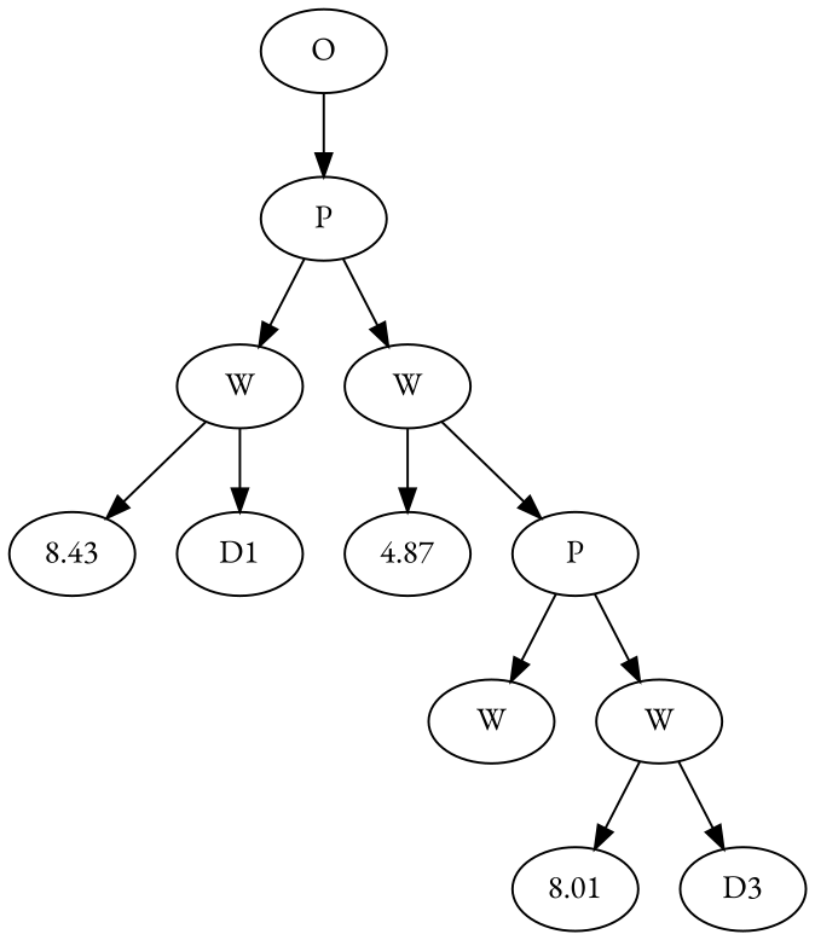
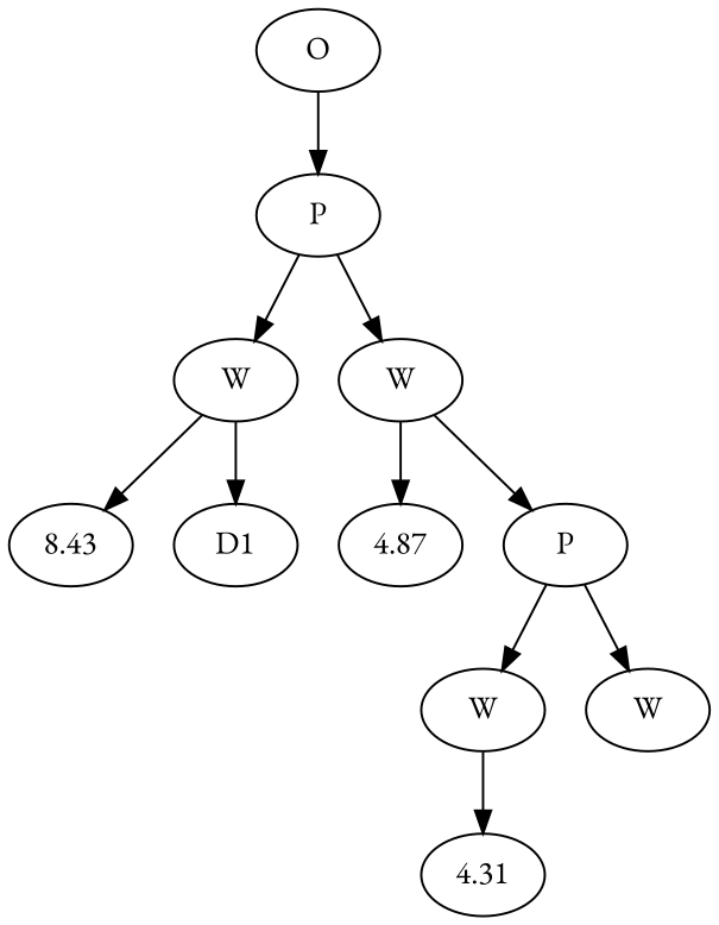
  digraph {
    fontname="EB Garamond"
    node [fontname="EB Garamond"]
    edge [fontname="EB Garamond"]
    n1 [label=O]
    n2 [label=P]
    n3 [label=W]
    n4 [label=W]
    n5 [label=8.43]
    n6 [label=D1]
    n7 [label=4.87]
    n8 [label=P]
    n9 [label=W]
    n10 [label=W]
-   n12 [label=8.01]
-   n13 [label=D3]
+   n11 [label=4.31]
    n1 -> n2
    n2 -> n3
    n2 -> n4
    n3 -> n5
    n3 -> n6
    n4 -> n7
    n4 -> n8
    n8 -> n9
    n8 -> n10
-   n10 -> n12
-   n10 -> n13
+   n9 -> n11
  }
